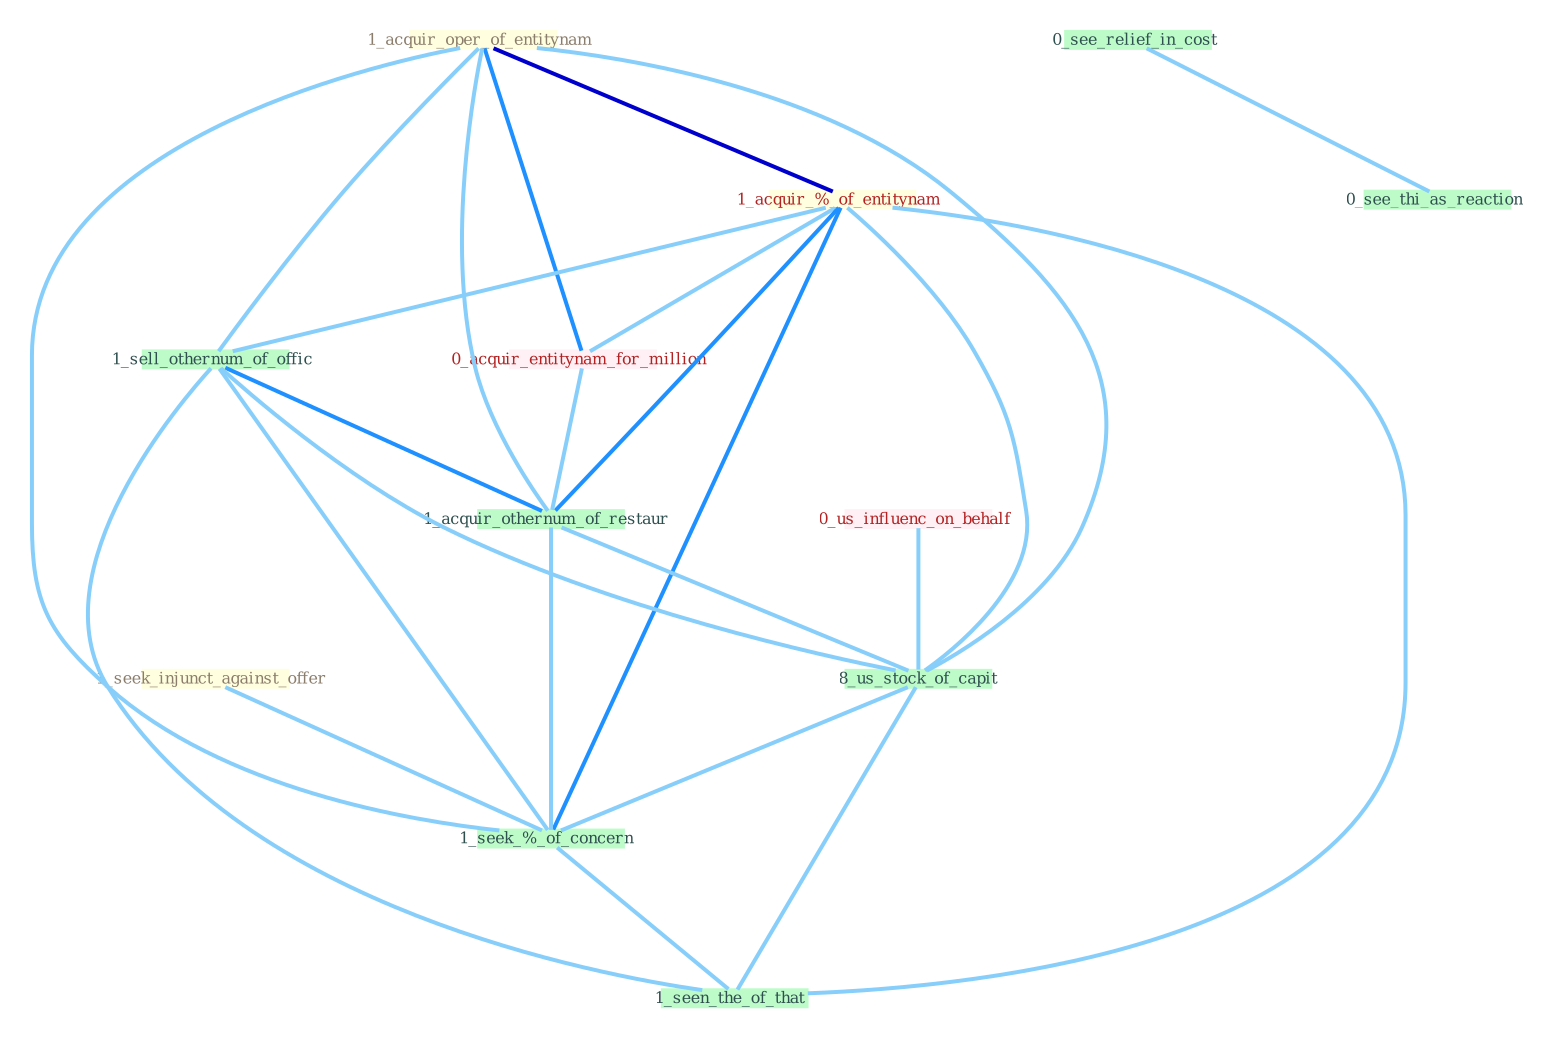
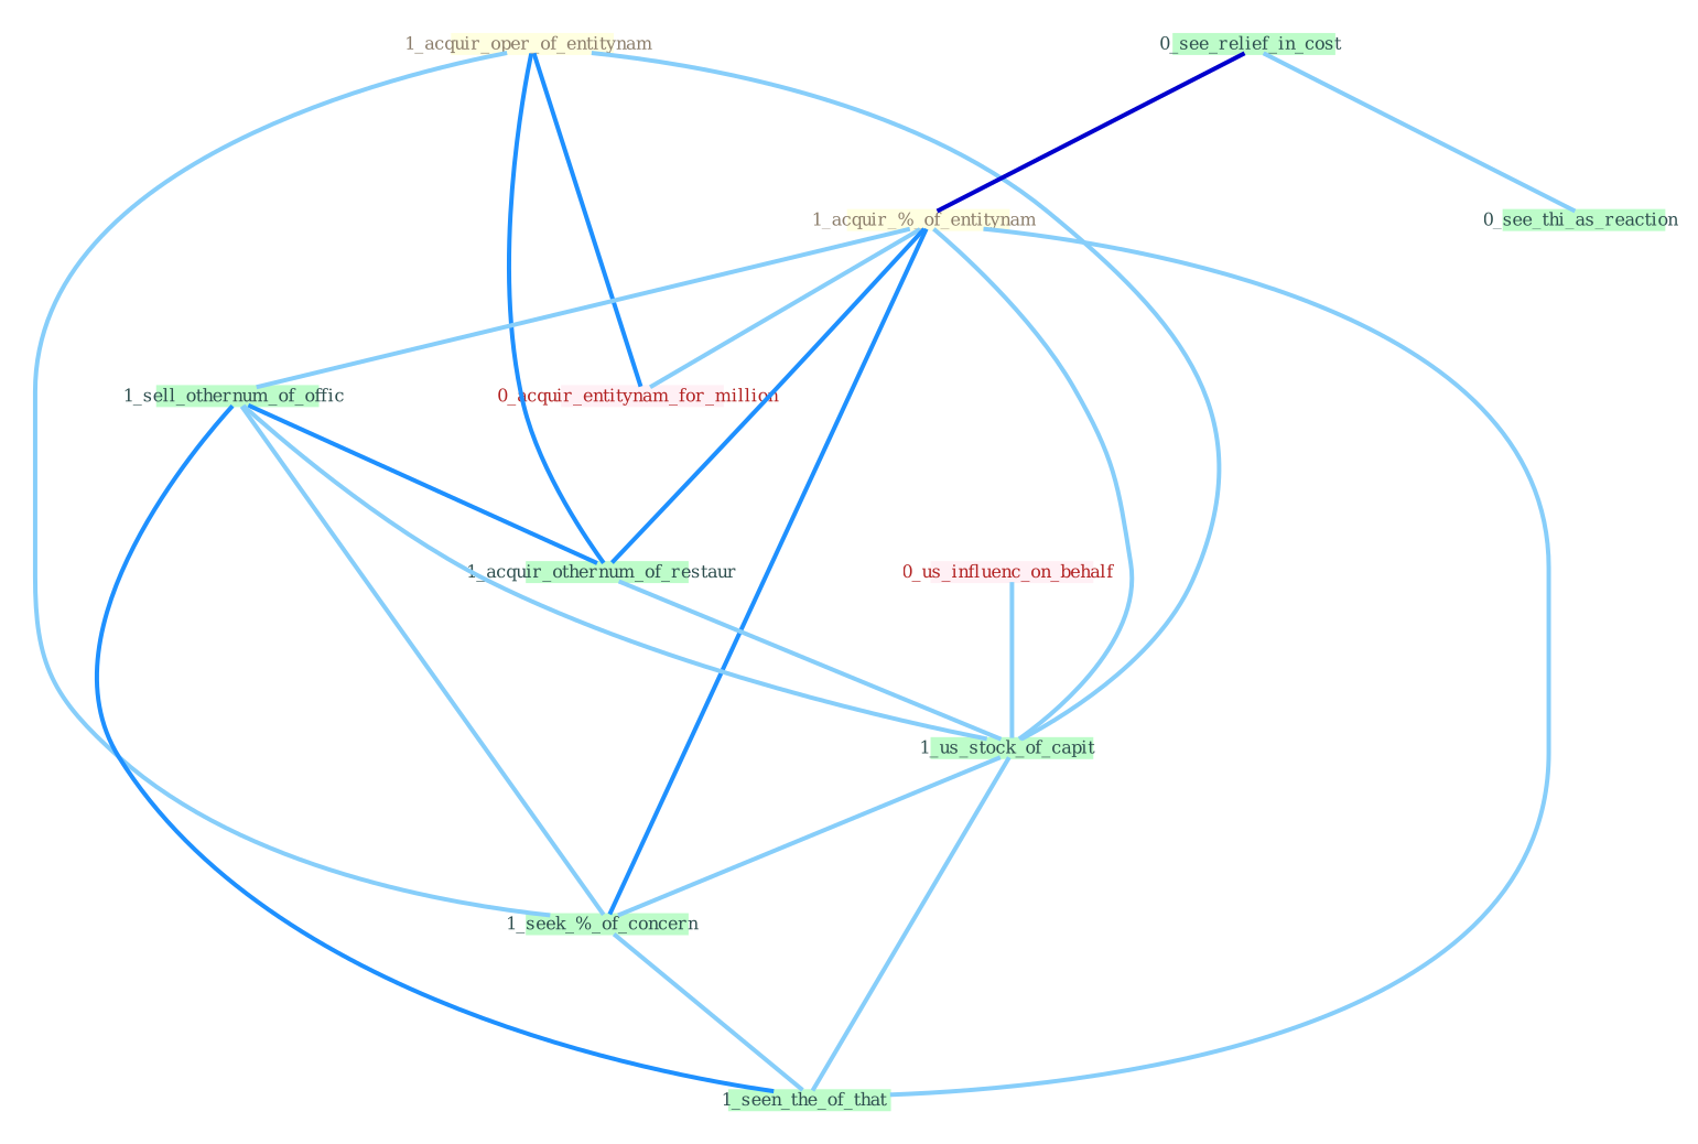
  graph {
    node [color="#BDFCC9" fixedsize=true fontcolor="#2f4f4f" fontsize=4 shape=polygon style=filled]
    edge [color="#87cefa" w=1]
-   "1_seek_injunct_against_offer " [color="#ffffe0" fontcolor="#8b7d6b" height=.06 width=.5]
    "1_acquir_oper_of_entitynam " [color="#ffffe0" fontcolor="#8b7d6b" height=.06 width=.5]
-   "1_acquir_%_of_entitynam " [color="#ffffe0" fontcolor="#b22222" height=.06 width=.5]
+   "1_acquir_%_of_entitynam " [color="#ffffe0" fontcolor="#8b7d6b" height=.06 width=.5]
    "0_acquir_entitynam_for_million " [color="#fff0f5" fontcolor="#b22222" height=.06 width=.5]
    "0_us_influenc_on_behalf " [color="#fff0f5" fontcolor="#b22222" height=.06 width=.5]
    "1_seek_%_of_concern " [height=.06 width=.5]
    "1_sell_othernum_of_offic " [height=.06 width=.5]
    "1_acquir_othernum_of_restaur " [height=.06 width=.5]
-   "1_us_stock_of_capit " [height=.06 width=.5 label="8_us_stock_of_capit"]
+   "1_us_stock_of_capit " [height=.06 width=.5]
    "1_seen_the_of_that " [height=.06 width=.5]
    "0_see_relief_in_cost " [height=.06 width=.5]
    "0_see_thi_as_reaction " [height=.06 width=.5]
    subgraph sub_1 {
-     "1_seek_injunct_against_offer "
      "1_acquir_oper_of_entitynam "
      "1_acquir_%_of_entitynam "
    }
    subgraph sub_2 {
      "0_acquir_entitynam_for_million "
      "0_us_influenc_on_behalf "
    }
-   "1_seek_injunct_against_offer " -- "1_seek_%_of_concern "
-   "1_acquir_oper_of_entitynam " -- "1_acquir_%_of_entitynam " [color="#0000cd" w=3]
+   "0_see_relief_in_cost " -- "1_acquir_%_of_entitynam " [color="#0000cd" w=3]
    "1_acquir_oper_of_entitynam " -- "0_acquir_entitynam_for_million " [color="#1e90ff"]
    "1_acquir_oper_of_entitynam " -- "1_seek_%_of_concern "
-   "1_acquir_oper_of_entitynam " -- "1_sell_othernum_of_offic "
-   "1_acquir_oper_of_entitynam " -- "1_acquir_othernum_of_restaur " [w=2]
+   "1_acquir_oper_of_entitynam " -- "1_acquir_othernum_of_restaur " [color="#1e90ff" w=2]
    "1_acquir_oper_of_entitynam " -- "1_us_stock_of_capit "
    "1_acquir_%_of_entitynam " -- "0_acquir_entitynam_for_million "
    "1_acquir_%_of_entitynam " -- "1_seek_%_of_concern " [color="#1e90ff" w=2]
    "1_acquir_%_of_entitynam " -- "1_sell_othernum_of_offic "
    "1_acquir_%_of_entitynam " -- "1_acquir_othernum_of_restaur " [color="#1e90ff" w=2]
    "1_acquir_%_of_entitynam " -- "1_us_stock_of_capit "
    "1_acquir_%_of_entitynam " -- "1_seen_the_of_that "
-   "0_acquir_entitynam_for_million " -- "1_acquir_othernum_of_restaur "
    "0_us_influenc_on_behalf " -- "1_us_stock_of_capit "
    "1_seek_%_of_concern " -- "1_seen_the_of_that "
    "1_sell_othernum_of_offic " -- "1_seek_%_of_concern "
    "1_sell_othernum_of_offic " -- "1_acquir_othernum_of_restaur " [color="#1e90ff" w=2]
    "1_sell_othernum_of_offic " -- "1_us_stock_of_capit "
-   "1_sell_othernum_of_offic " -- "1_seen_the_of_that "
-   "1_acquir_othernum_of_restaur " -- "1_seek_%_of_concern "
+   "1_sell_othernum_of_offic " -- "1_seen_the_of_that " [color="#1e90ff"]
    "1_acquir_othernum_of_restaur " -- "1_us_stock_of_capit "
    "1_us_stock_of_capit " -- "1_seek_%_of_concern "
    "1_us_stock_of_capit " -- "1_seen_the_of_that "
    "0_see_relief_in_cost " -- "0_see_thi_as_reaction "
  }
